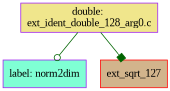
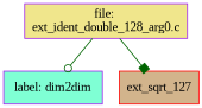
  digraph {
    fontname="Liberation Serif"
    node [color=purple fontname="Liberation Serif" shape=box style=filled]
    edge [color=darkgreen fontname="Liberation Serif"]
-   n1 [fillcolor=khaki label="double: \next_ident_double_128_arg0.c"]
-   n2 [fillcolor=aquamarine label="label: norm2dim"]
+   n1 [fillcolor=khaki label="file: \next_ident_double_128_arg0.c"]
+   n2 [fillcolor=aquamarine label="label: dim2dim"]
    n3 [color=red fillcolor=tan label=ext_sqrt_127]
    n1 -> n2 [arrowhead=odot]
    n1 -> n3 [arrowhead=box]
  }
